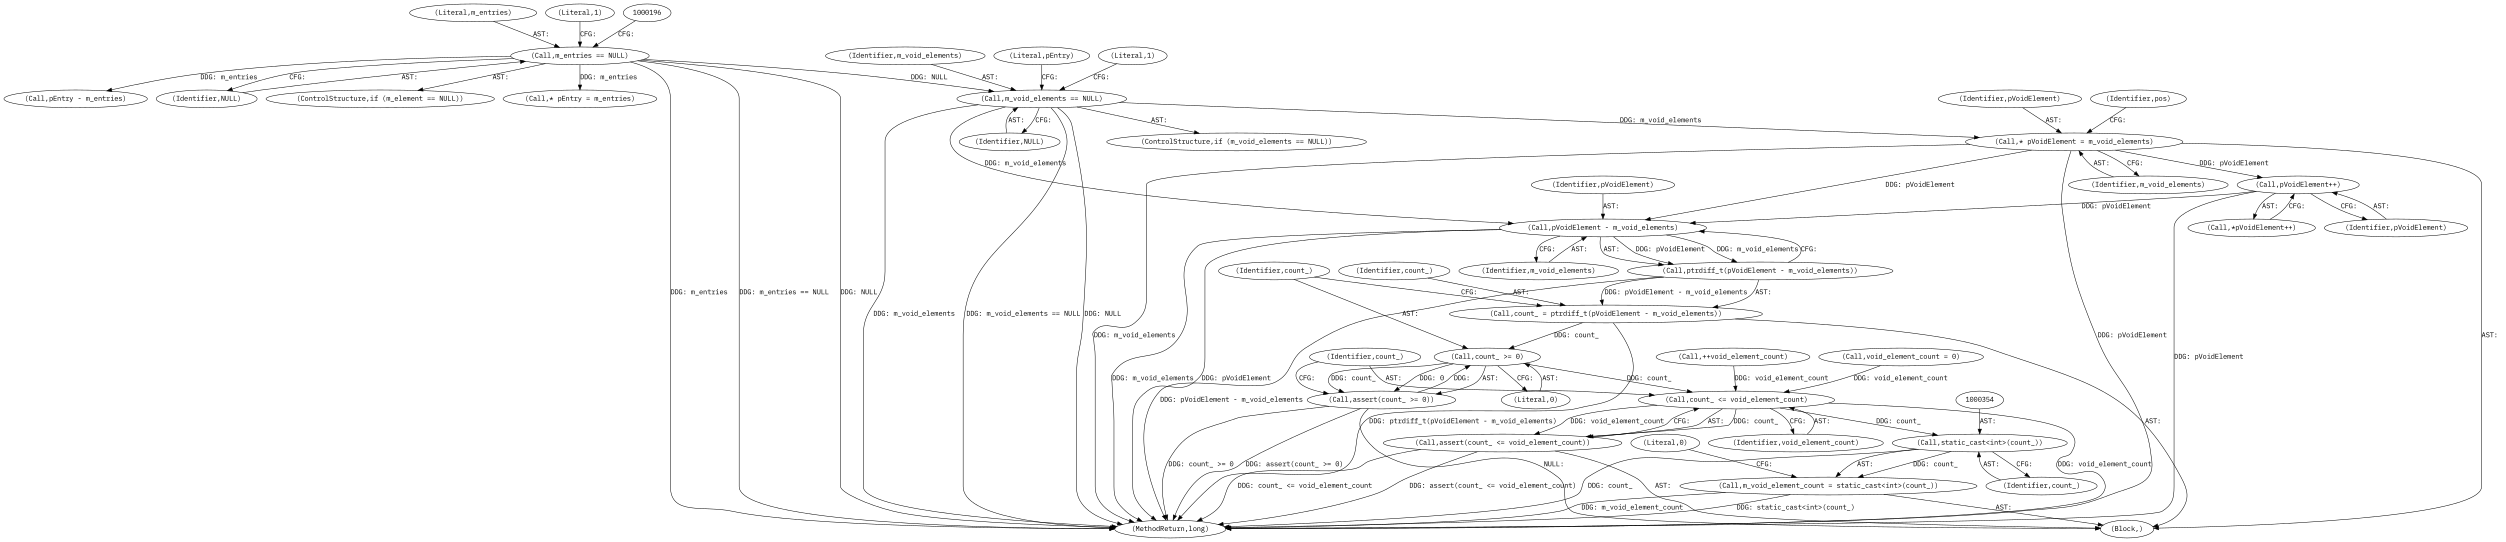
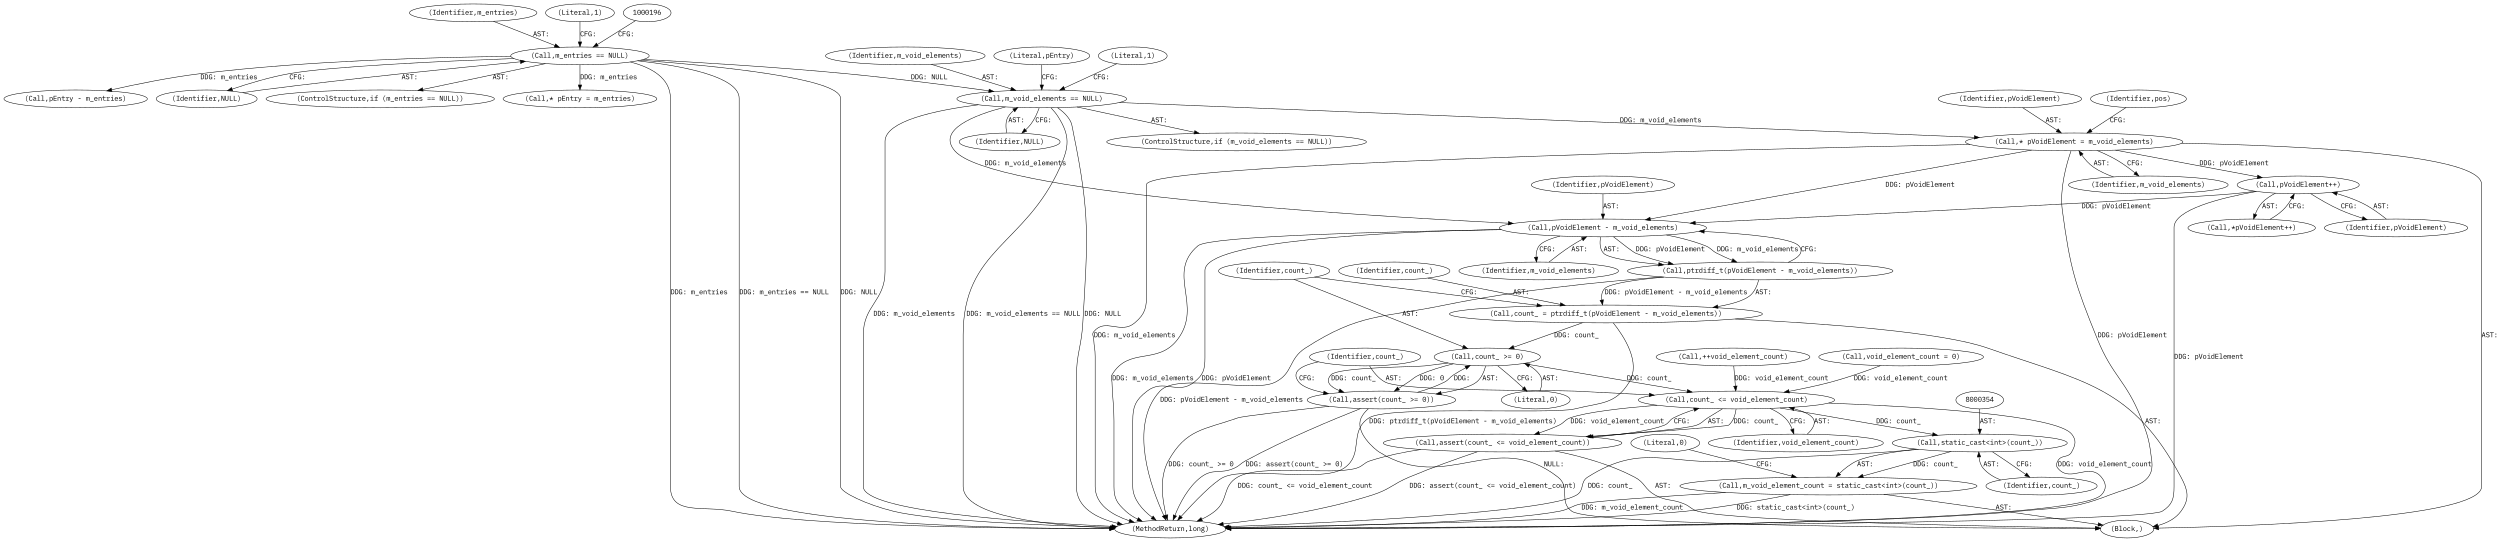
  digraph {
    fontname="IBM Plex Mono"
    node [fontname="IBM Plex Mono"]
    edge [fontname="IBM Plex Mono"]
    n1 [label="(Call,pVoidElement - m_void_elements)"]
    n2 [label="(Call,ptrdiff_t(pVoidElement - m_void_elements))"]
    n3 [label="(Identifier,m_void_elements)"]
    n4 [label="(MethodReturn,long)"]
    n5 [label="(Call,count_ = ptrdiff_t(pVoidElement - m_void_elements))"]
    n6 [label="(Call,pVoidElement++)"]
    n7 [label="(Call,*pVoidElement++)"]
    n8 [label="(Identifier,pVoidElement)"]
    n9 [label="(Call,* pVoidElement = m_void_elements)"]
    n10 [label="(Identifier,m_void_elements)"]
    n11 [label="(Block,)"]
    n12 [label="(Call,m_void_elements == NULL)"]
    n13 [label="(ControlStructure,if (m_void_elements == NULL))"]
    n14 [label="(Identifier,NULL)"]
    n15 [label="(Call,m_entries == NULL)"]
    n16 [label="(Call,pEntry - m_entries)"]
    n17 [label="(Identifier,NULL)"]
-   n18 [label="(ControlStructure,if (m_element == NULL))"]
+   n18 [label="(ControlStructure,if (m_entries == NULL))"]
    n19 [label="(Call,* pEntry = m_entries)"]
    n20 [label="(Call,count_ >= 0)"]
    n21 [label="(Call,assert(count_ >= 0))"]
    n22 [label="(Call,count_ <= void_element_count)"]
    n23 [label="(Literal,0)"]
    n24 [label="(Call,assert(count_ <= void_element_count))"]
    n25 [label="(Call,static_cast<int>(count_))"]
    n26 [label="(Identifier,void_element_count)"]
    n27 [label="(Call,m_void_element_count = static_cast<int>(count_))"]
    n28 [label="(Identifier,count_)"]
    n29 [label="(Literal,pEntry)"]
-   n30 [label="(Literal,m_entries)"]
+   n30 [label="(Identifier,m_entries)"]
    n31 [label="(Identifier,count_)"]
    n32 [label="(Literal,1)"]
    n33 [label="(Call,++void_element_count)"]
    n34 [label="(Literal,0)"]
    n35 [label="(Identifier,pVoidElement)"]
    n36 [label="(Call,void_element_count = 0)"]
    n37 [label="(Identifier,count_)"]
    n38 [label="(Identifier,pVoidElement)"]
    n39 [label="(Literal,1)"]
    n40 [label="(Identifier,count_)"]
    n41 [label="(Identifier,pos)"]
    n42 [label="(Identifier,m_void_elements)"]
    1000196
-   1000354
+   1000354 [label=8000354]
    n1 -> n2 [label="AST: "]
    n1 -> n2 [label="DDG: pVoidElement"]
    n1 -> n2 [label="DDG: m_void_elements"]
    n1 -> n3 [label="CFG: "]
    n1 -> n4 [label="DDG: m_void_elements"]
    n1 -> n4 [label="DDG: pVoidElement"]
    n2 -> n1 [label="CFG: "]
    n2 -> n4 [label="DDG: pVoidElement - m_void_elements"]
    n2 -> n5 [label="AST: "]
    n2 -> n5 [label="DDG: pVoidElement - m_void_elements"]
    n3 -> n1 [label="AST: "]
    n5 -> n4 [label="DDG: ptrdiff_t(pVoidElement - m_void_elements)"]
    n5 -> n11 [label="AST: "]
    n5 -> n20 [label="DDG: count_"]
    n6 -> n1 [label="DDG: pVoidElement"]
    n6 -> n4 [label="DDG: pVoidElement"]
    n6 -> n7 [label="AST: "]
    n6 -> n8 [label="CFG: "]
    n7 -> n6 [label="CFG: "]
    n8 -> n6 [label="AST: "]
    n9 -> n1 [label="DDG: pVoidElement"]
    n9 -> n4 [label="DDG: m_void_elements"]
    n9 -> n4 [label="DDG: pVoidElement"]
    n9 -> n6 [label="DDG: pVoidElement"]
    n9 -> n10 [label="CFG: "]
    n9 -> n11 [label="AST: "]
    n10 -> n9 [label="AST: "]
    n12 -> n1 [label="DDG: m_void_elements"]
    n12 -> n4 [label="DDG: m_void_elements == NULL"]
    n12 -> n4 [label="DDG: NULL"]
    n12 -> n4 [label="DDG: m_void_elements"]
    n12 -> n9 [label="DDG: m_void_elements"]
    n12 -> n13 [label="AST: "]
    n12 -> n14 [label="CFG: "]
    n14 -> n12 [label="AST: "]
    n15 -> n4 [label="DDG: m_entries"]
    n15 -> n4 [label="DDG: m_entries == NULL"]
    n15 -> n4 [label="DDG: NULL"]
    n15 -> n12 [label="DDG: NULL"]
    n15 -> n16 [label="DDG: m_entries"]
    n15 -> n17 [label="CFG: "]
    n15 -> n18 [label="AST: "]
    n15 -> n19 [label="DDG: m_entries"]
    n17 -> n15 [label="AST: "]
    n20 -> n21 [label="AST: "]
    n20 -> n21 [label="DDG: count_"]
    n20 -> n21 [label="DDG: 0"]
    n20 -> n22 [label="DDG: count_"]
    n20 -> n23 [label="CFG: "]
    n21 -> n4 [label="DDG: count_ >= 0"]
    n21 -> n4 [label="DDG: assert(count_ >= 0)"]
    n21 -> n11 [label="NULL: "]
    n21 -> n20 [label="DDG: "]
    n22 -> n4 [label="DDG: void_element_count"]
    n22 -> n24 [label="AST: "]
    n22 -> n24 [label="DDG: count_"]
    n22 -> n24 [label="DDG: void_element_count"]
    n22 -> n25 [label="DDG: count_"]
    n22 -> n26 [label="CFG: "]
    n23 -> n20 [label="AST: "]
    n24 -> n4 [label="DDG: count_ <= void_element_count"]
    n24 -> n4 [label="DDG: assert(count_ <= void_element_count)"]
    n24 -> n11 [label="AST: "]
    n24 -> n22 [label="CFG: "]
    n25 -> n4 [label="DDG: count_"]
    n25 -> n27 [label="AST: "]
    n25 -> n27 [label="DDG: count_"]
    n25 -> n28 [label="CFG: "]
    n26 -> n22 [label="AST: "]
    n27 -> n4 [label="DDG: static_cast<int>(count_)"]
    n27 -> n4 [label="DDG: m_void_element_count"]
    n27 -> n11 [label="AST: "]
    n28 -> n25 [label="AST: "]
    n29 -> n12 [label="CFG: "]
    n30 -> n15 [label="AST: "]
    n31 -> n5 [label="AST: "]
    n32 -> n15 [label="CFG: "]
    n33 -> n22 [label="DDG: void_element_count"]
    n34 -> n27 [label="CFG: "]
    n35 -> n1 [label="AST: "]
    n36 -> n22 [label="DDG: void_element_count"]
    n37 -> n5 [label="CFG: "]
    n37 -> n20 [label="AST: "]
    n38 -> n9 [label="AST: "]
    n39 -> n12 [label="CFG: "]
    n40 -> n21 [label="CFG: "]
    n40 -> n22 [label="AST: "]
    n41 -> n9 [label="CFG: "]
    n42 -> n12 [label="AST: "]
    1000196 -> n15 [label="CFG: "]
    1000354 -> n25 [label="AST: "]
  }
